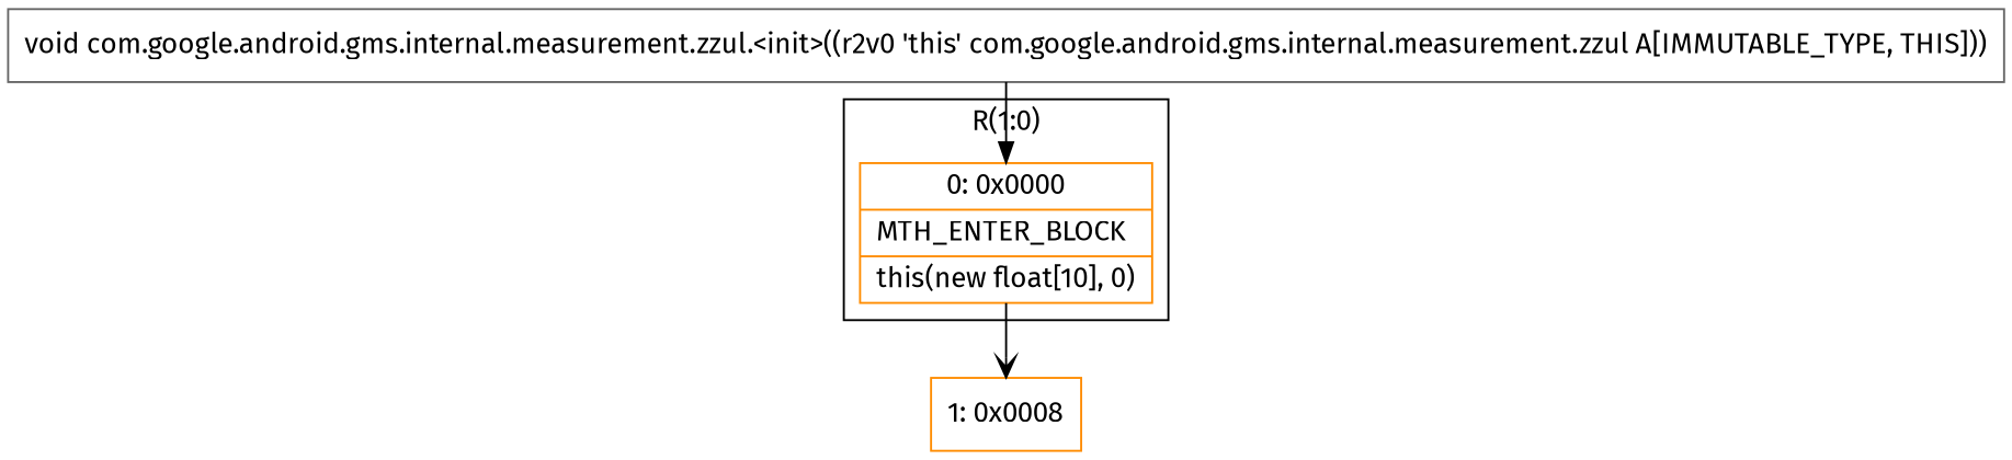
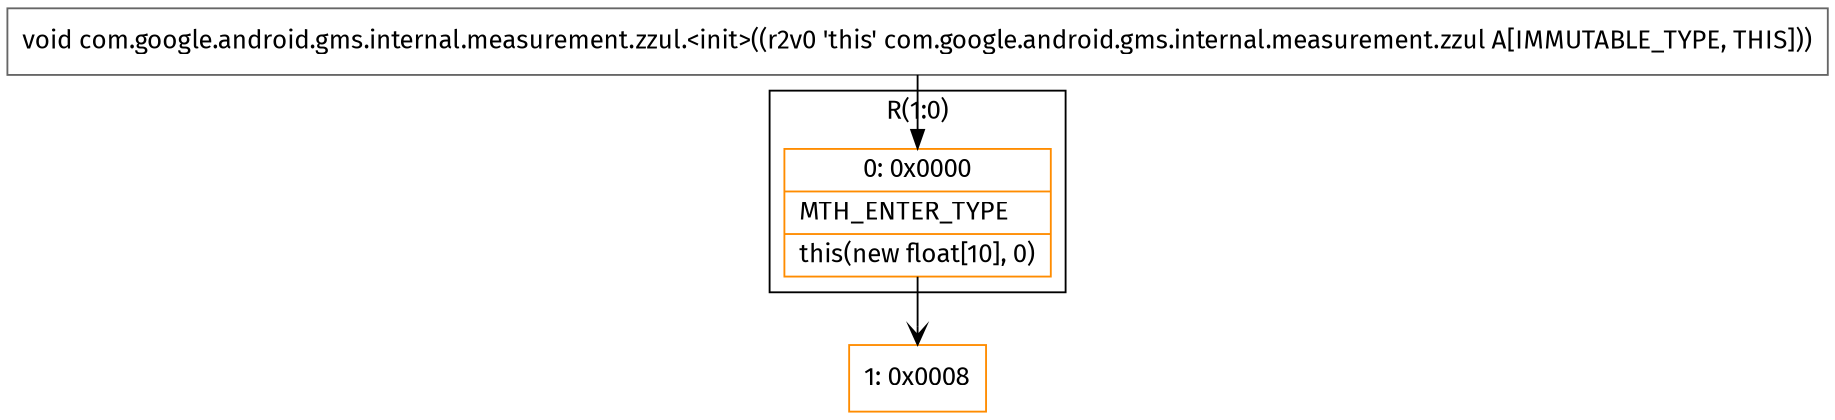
  digraph {
    fontname="Fira Sans"
    node [color=darkorange shape=record fontname="Fira Sans"]
    edge [fontname="Fira Sans"]
-   n1 [label="{0\:\ 0x0000|MTH_ENTER_BLOCK\l|this(new float[10], 0)\l}"]
+   n1 [label="{0\:\ 0x0000|MTH_ENTER_TYPE\l|this(new float[10], 0)\l}"]
    n2 [label="{1\:\ 0x0008}"]
    n3 [label="{void com.google.android.gms.internal.measurement.zzul.\<init\>((r2v0 'this' com.google.android.gms.internal.measurement.zzul A[IMMUTABLE_TYPE, THIS])) }" color=gray40]
    subgraph cluster_1 {
      label="R(1:0)"
      n1
    }
    n1 -> n2 [arrowhead=vee]
    n3 -> n1 [arrowhead=normal]
  }
